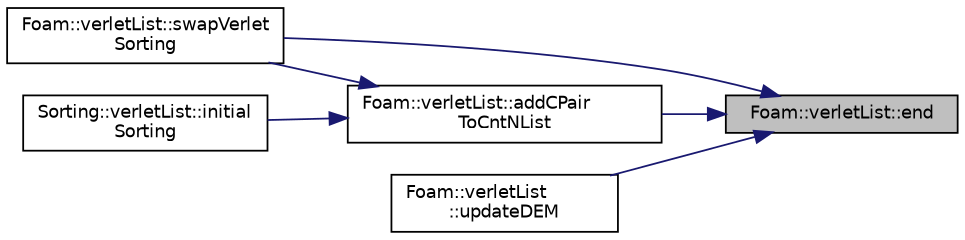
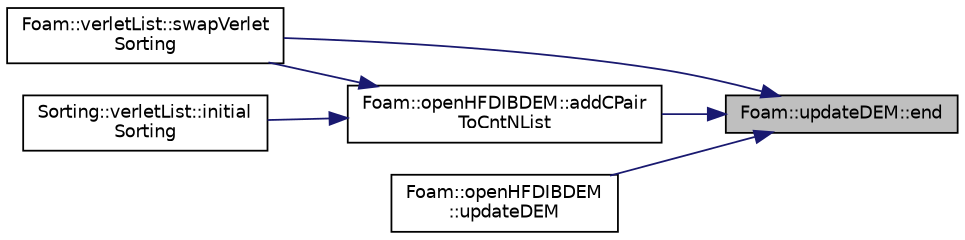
  digraph {
    rankdir=RL
    node [color=black fillcolor=white fontname=Helvetica fontsize=10 shape=record style=filled]
    edge [color=midnightblue dir=back fontname=Helvetica fontsize=10 labelfontname=Helvetica labelfontsize=10 style=solid]
-   n1 [fillcolor=grey75 fontcolor=black height=0.2 label="Foam::verletList::end" width=0.4]
-   n2 [height=0.2 label="Foam::verletList::addCPair\lToCntNList" width=0.4]
+   n1 [fillcolor=grey75 fontcolor=black height=0.2 label="Foam::updateDEM::end" width=0.4]
+   n2 [height=0.2 label="Foam::openHFDIBDEM::addCPair\lToCntNList" width=0.4]
    n3 [height=0.2 label="Foam::verletList::swapVerlet\lSorting" width=0.4]
-   n4 [height=0.2 label="Foam::verletList\l::updateDEM" width=0.4]
+   n4 [height=0.2 label="Foam::openHFDIBDEM\l::updateDEM" width=0.4]
    n5 [height=0.2 label="Sorting::verletList::initial\lSorting" width=0.4]
    n1 -> n2
    n1 -> n3
    n1 -> n4
    n2 -> n3
    n2 -> n5
  }
